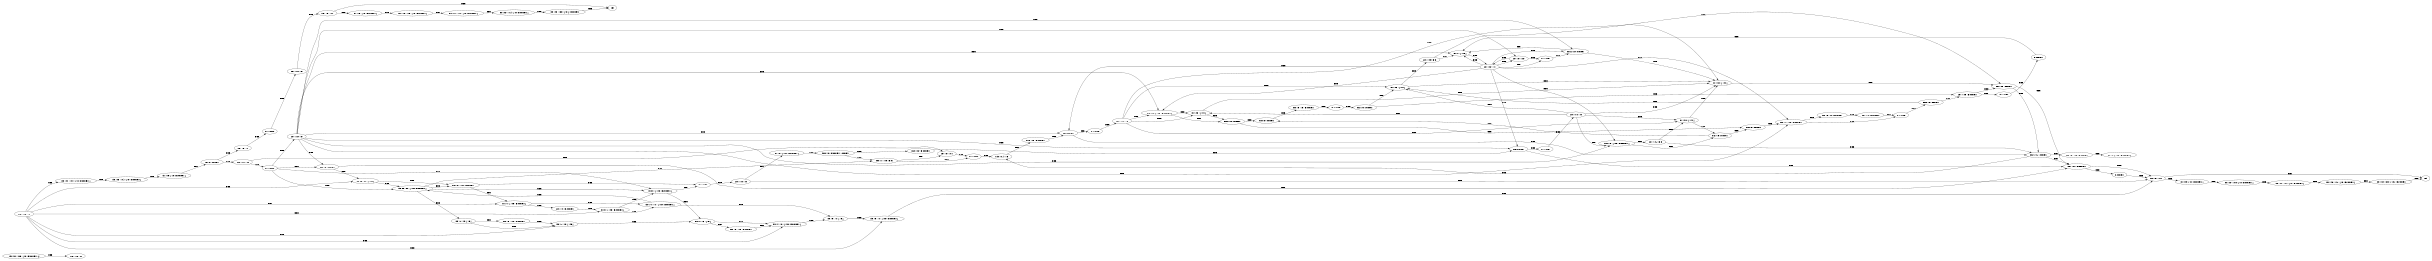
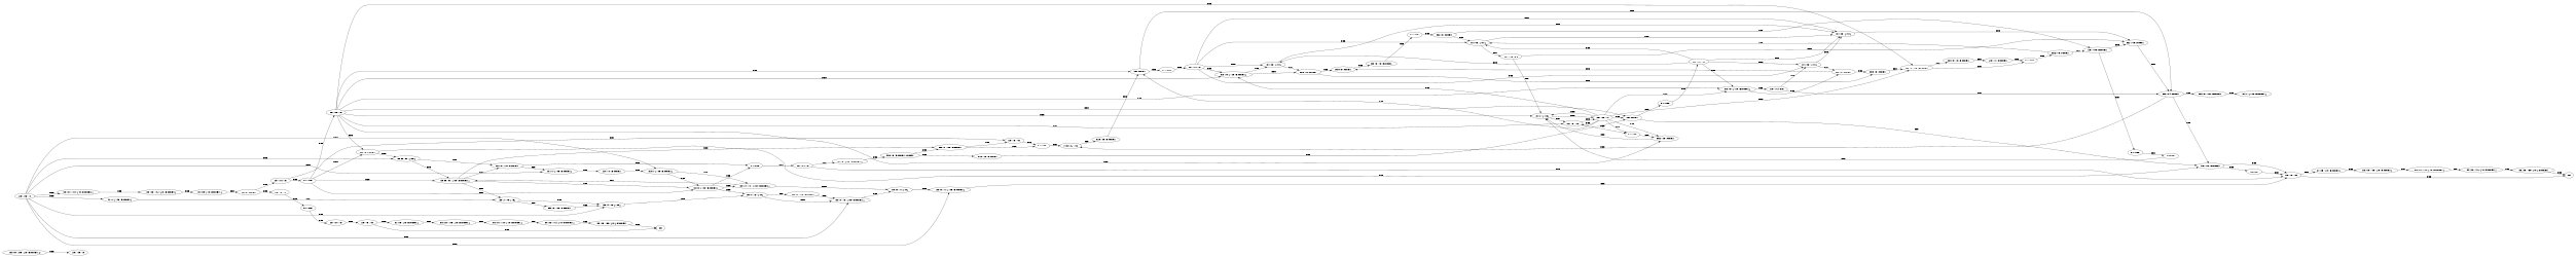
  digraph {
    fontname=Lato
    rankdir=LR
    node [fontname=Lato]
    edge [fontname=Lato]
    n1 [label="stp x29 , x30 , [ sp , #- address ]!"]
    n2 [label="mov x29 , sp"]
    n3 [label="mov x20 , x1"]
    n4 [label="stp x21 , x22 , [ sp , # address ]"]
    n5 [label="ldp d0 , d2 , [ x20 ]"]
    n6 [label="ldr w1 , [ x20 , # address ]"]
    n7 [label="ldr d1 , [ x20 , # address ]"]
+   n8 [label="str x6 , [ x20 , # address ]"]
    n9 [label="stp x4 , x5 , [ x20 ]"]
    n10 [label="stp x2 , x3 , [ x20 , # address ]"]
    n11 [label="stp x0 , x1 , [ x20 , # address ]"]
    n12 [label="stp x23 , x24 , [ sp , # address ]"]
    n13 [label="stp d0 , d2 , [ x29 , # address ]"]
    n14 [label="add x0 , x29 , # address"]
    n15 [label="mov w2 , # address"]
    n16 [label="stp w2 , w1 , [ x29 , # address ]"]
    n17 [label="str d1 , [ x29 , # address ]"]
    n18 [label="ldp x4 , x5 , [ x0 ]"]
    n19 [label="ldp x2 , x3 , [ x0 ]"]
    n20 [label="ldp x0 , x1 , [ x0 ]"]
    n21 [label="mov x0 , x22"]
    n22 [label="str x25 , [ sp , # address ]"]
    n23 [label="cbz x0 , address"]
    n24 [label="mov x0 , x1"]
    n25 [label="mov x21 , x0"]
    n26 [label="bl symbol"]
    n27 [label="bl symbol"]
    n28 [label="mov x0 , x21"]
    n29 [label="mov x22 , x0"]
    n30 [label="mov x19 , x0"]
    n31 [label="cbz x0 , address"]
    n32 [label="bl symbol"]
    n33 [label="mov x0 , x22"]
    n34 [label="ldr x25 , [ sp , # address ]"]
    n35 [label=ret]
    n36 [label="ldp x19 , x20 , [ sp , # address ]"]
    n37 [label="ldp x21 , x22 , [ sp , # address ]"]
    n38 [label="ldp x23 , x24 , [ sp , # address ]"]
    n39 [label="ldp x29 , x30 , [ sp ] , # address"]
    n40 [label="b.eq address"]
    n41 [label="b.eq address"]
    n42 [label="ldrb w0 , [ x19 , # address ]"]
    n43 [label="ldrb w0 , [ x19 , # address ]"]
    n44 [label="add x1 , x19 , # address"]
    n45 [label="ldr x1 , [ x19 ]"]
    n46 [label="mov x0 , x19"]
    n47 [label="cbnz x19 , address"]
    n48 [label="mov x22 , # address"]
-   n49 [label="add x1 , x29 , # ldr"]
+   n49 [label="add x1 , x29 , # address"]
    n50 [label="bl symbol"]
    n51 [label="bl symbol"]
    n52 [label="cbz w24 , address"]
    n53 [label="bl symbol"]
    n54 [label="mov w24 , # 0"]
    n55 [label="cbz w0 , address"]
    n56 [label="ldr w23 , [ x21 ]"]
    n57 [label="cbnz w0 , address"]
    n58 [label="add x0 , x0 , # address"]
    n59 [label="bl symbol"]
    n60 [label="mov x19 , x1"]
    n61 [label="bl symbol"]
    n62 [label="str w23 , [ x21 ]"]
    n63 [label="b address"]
    n64 [label="ldr x25 , [ sp , # address ]"]
    n65 [label=ret]
    n66 [label="ldp x19 , x20 , [ sp , # address ]"]
    n67 [label="mov x22 , x0"]
    n68 [label="add x0 , x29 , # address"]
    n69 [label="add x0 , x29 , # address"]
    n70 [label="ldr w0 , [ x29 , # address ]"]
    n71 [label="tbnz w0 , # address , address"]
    n72 [label="cmp x19 , # address"]
    n73 [label="uxtb w24 , w0"]
    n74 [label="ldp x21 , x22 , [ sp , # address ]"]
    n75 [label="ldp x23 , x24 , [ sp , # address ]"]
    n76 [label="ldp x29 , x30 , [ sp ] , # address"]
    n77 [label="mov x21 , x0"]
    n78 [label="ldr w23 , [ x21 ]"]
    n79 [label="ldr w23 , [ x21 ]"]
    n80 [label="cmp x19 , # address"]
    n81 [label="add x0 , x29 , # address"]
    n82 [label="mov x21 , x0"]
    n83 [label="ldr x6 , [ x29 , # address ]"]
    n84 [label="mov w25 , # 0"]
    n85 [label="cbz w25 , address"]
    n86 [label="adrp x0 , address"]
    n87 [label="adrp x0 , address"]
    n88 [label="add x0 , x0 , # address"]
    n89 [label="bl symbol"]
    n90 [label="cbz w0 , address"]
    n91 [label="mov w25 , # address"]
    n92 [label="bl symbol"]
    n93 [label="b address"]
    n94 [label="mov w2 , # address"]
    n95 [label="cbnz w0 , address"]
    n1 -> n2 [label=CFG]
    n3 -> n4 [label=CFG]
    n3 -> n5 [label=DFG]
    n3 -> n6 [label=DFG]
    n3 -> n7 [label=DFG]
+   n3 -> n8 [label=DFG]
    n3 -> n9 [label=DFG]
    n3 -> n10 [label=DFG]
    n3 -> n11 [label=DFG]
    n4 -> n12 [label=CFG]
    n5 -> n13 [label=DFG]
    n5 -> n14 [label=CFG]
    n6 -> n15 [label=CFG]
-   n6 -> n16 [label=DFG]
+   n17 -> n16 [label=DFG]
    n7 -> n16 [label=CFG]
    n7 -> n17 [label=DFG]
+   n8 -> n18 [label=CFG]
    n9 -> n19 [label=CFG]
    n10 -> n20 [label=CFG]
    n11 -> n21 [label=CFG]
    n12 -> n22 [label=CFG]
    n13 -> n14 [label=DFG]
    n13 -> n17 [label=CFG]
    n13 -> n18 [label=DFG]
    n13 -> n49 [label=DFG]
    n14 -> n6 [label=CFG]
    n14 -> n50 [label=DFG]
    n15 -> n7 [label=CFG]
    n16 -> n13 [label=CFG]
    n16 -> n20 [label=DFG]
    n17 -> n19 [label=DFG]
    n17 -> n50 [label=CFG]
    n18 -> n9 [label=DFG]
    n18 -> n68 [label=CFG]
    n19 -> n10 [label=DFG]
    n19 -> n69 [label=CFG]
    n20 -> n11 [label=DFG]
    n21 -> n64 [label=CFG]
    n21 -> n65 [label=DFG]
    n22 -> n23 [label=CFG]
    n23 -> n24 [label=CFG]
    n23 -> n25 [label=CFG]
    n24 -> n26 [label=DFG]
    n25 -> n27 [label=CFG]
    n25 -> n28 [label=DFG]
    n26 -> n29 [label=DFG]
    n27 -> n13 [label=DFG]
    n27 -> n17 [label=DFG]
    n27 -> n30 [label=DFG]
    n27 -> n31 [label=DFG]
    n28 -> n32 [label=DFG]
    n29 -> n33 [label=DFG]
    n30 -> n31 [label=CFG]
    n30 -> n40 [label=DFG]
    n30 -> n41 [label=DFG]
    n30 -> n42 [label=DFG]
    n30 -> n43 [label=DFG]
    n30 -> n44 [label=DFG]
    n30 -> n45 [label=DFG]
    n30 -> n46 [label=DFG]
    n30 -> n47 [label=DFG]
    n31 -> n5 [label=CFG]
    n31 -> n48 [label=CFG]
    n32 -> n73 [label=DFG]
    n33 -> n34 [label=CFG]
    n33 -> n35 [label=DFG]
    n34 -> n36 [label=CFG]
    n36 -> n37 [label=CFG]
    n37 -> n38 [label=CFG]
    n38 -> n39 [label=CFG]
    n39 -> n35 [label=CFG]
    n40 -> n48 [label=CFG]
    n40 -> n51 [label=CFG]
    n41 -> n52 [label=CFG]
    n41 -> n53 [label=CFG]
    n42 -> n54 [label=CFG]
    n42 -> n55 [label=DFG]
    n43 -> n56 [label=CFG]
    n43 -> n57 [label=DFG]
    n44 -> n58 [label=CFG]
    n44 -> n59 [label=DFG]
+   n45 -> n46 [label=CFG]
    n45 -> n60 [label=DFG]
    n46 -> n60 [label=CFG]
    n46 -> n61 [label=DFG]
    n47 -> n45 [label=CFG]
-   n47 -> n62 [label=CFG]
    n48 -> n21 [label=DFG]
    n48 -> n63 [label=CFG]
    n49 -> n28 [label=CFG]
    n49 -> n32 [label=DFG]
    n50 -> n67 [label=DFG]
    n51 -> n77 [label=DFG]
    n52 -> n48 [label=CFG]
    n52 -> n73 [label=DFG]
    n52 -> n81 [label=CFG]
    n53 -> n82 [label=DFG]
    n54 -> n52 [label=DFG]
    n54 -> n78 [label=CFG]
    n55 -> n86 [label=CFG]
    n55 -> n87 [label=CFG]
    n56 -> n57 [label=CFG]
    n56 -> n62 [label=DFG]
    n57 -> n86 [label=CFG]
    n57 -> n87 [label=CFG]
    n58 -> n94 [label=CFG]
    n59 -> n95 [label=DFG]
    n60 -> n40 [label=DFG]
    n60 -> n41 [label=DFG]
    n60 -> n42 [label=DFG]
    n60 -> n43 [label=DFG]
    n60 -> n44 [label=DFG]
    n60 -> n45 [label=DFG]
    n60 -> n46 [label=DFG]
    n60 -> n47 [label=DFG]
    n60 -> n61 [label=CFG]
    n61 -> n47 [label=CFG]
    n62 -> n85 [label=CFG]
    n63 -> n21 [label=CFG]
    n64 -> n66 [label=CFG]
    n66 -> n74 [label=CFG]
    n67 -> n21 [label=DFG]
    n67 -> n70 [label=CFG]
    n68 -> n9 [label=CFG]
    n69 -> n10 [label=CFG]
    n70 -> n71 [label=CFG]
    n71 -> n49 [label=CFG]
    n71 -> n72 [label=CFG]
    n72 -> n40 [label=CFG]
    n73 -> n80 [label=CFG]
    n74 -> n75 [label=CFG]
    n75 -> n76 [label=CFG]
    n76 -> n65 [label=CFG]
    n77 -> n42 [label=CFG]
    n77 -> n56 [label=DFG]
    n77 -> n62 [label=DFG]
    n77 -> n78 [label=DFG]
    n77 -> n79 [label=DFG]
    n78 -> n55 [label=CFG]
    n78 -> n62 [label=DFG]
    n79 -> n62 [label=DFG]
    n79 -> n84 [label=CFG]
    n80 -> n41 [label=CFG]
    n81 -> n83 [label=CFG]
    n82 -> n43 [label=CFG]
    n82 -> n56 [label=DFG]
    n82 -> n62 [label=DFG]
    n82 -> n78 [label=DFG]
    n82 -> n79 [label=DFG]
    n84 -> n45 [label=CFG]
    n84 -> n85 [label=DFG]
-   n85 -> n48 [label=CFG]
    n85 -> n52 [label=CFG]
    n86 -> n88 [label=CFG]
    n87 -> n44 [label=CFG]
    n88 -> n89 [label=CFG]
    n89 -> n90 [label=DFG]
    n90 -> n79 [label=CFG]
    n90 -> n91 [label=CFG]
    n91 -> n85 [label=DFG]
    n91 -> n92 [label=CFG]
    n92 -> n93 [label=CFG]
    n93 -> n45 [label=CFG]
    n94 -> n59 [label=CFG]
    n95 -> n79 [label=CFG]
    n95 -> n91 [label=CFG]
  }
